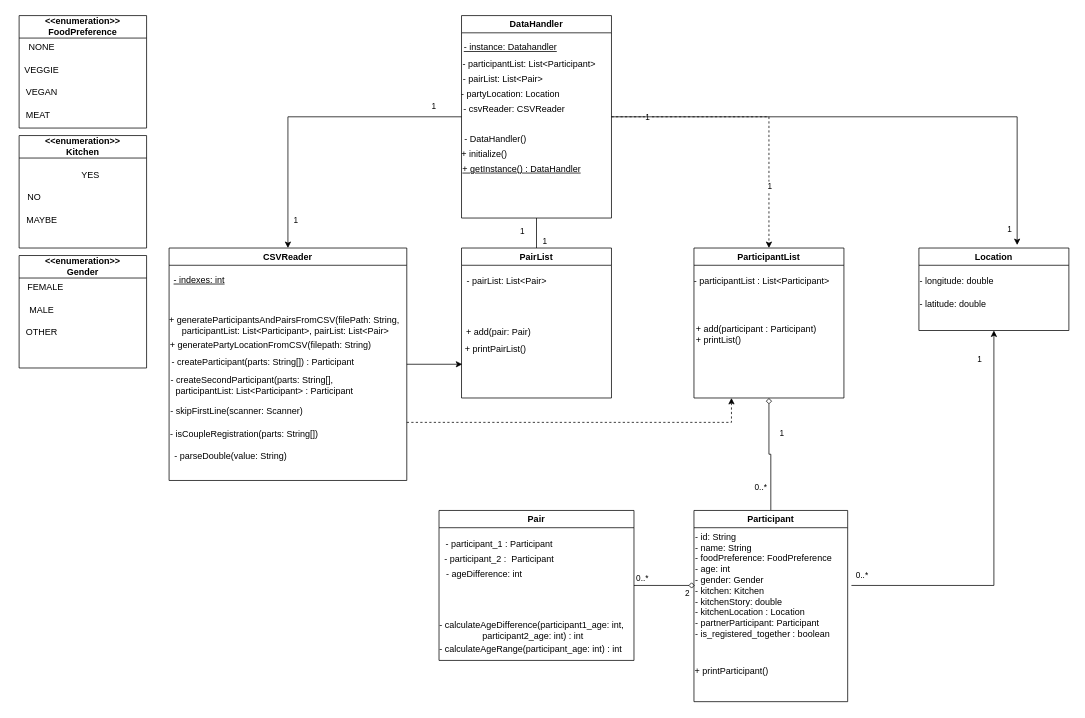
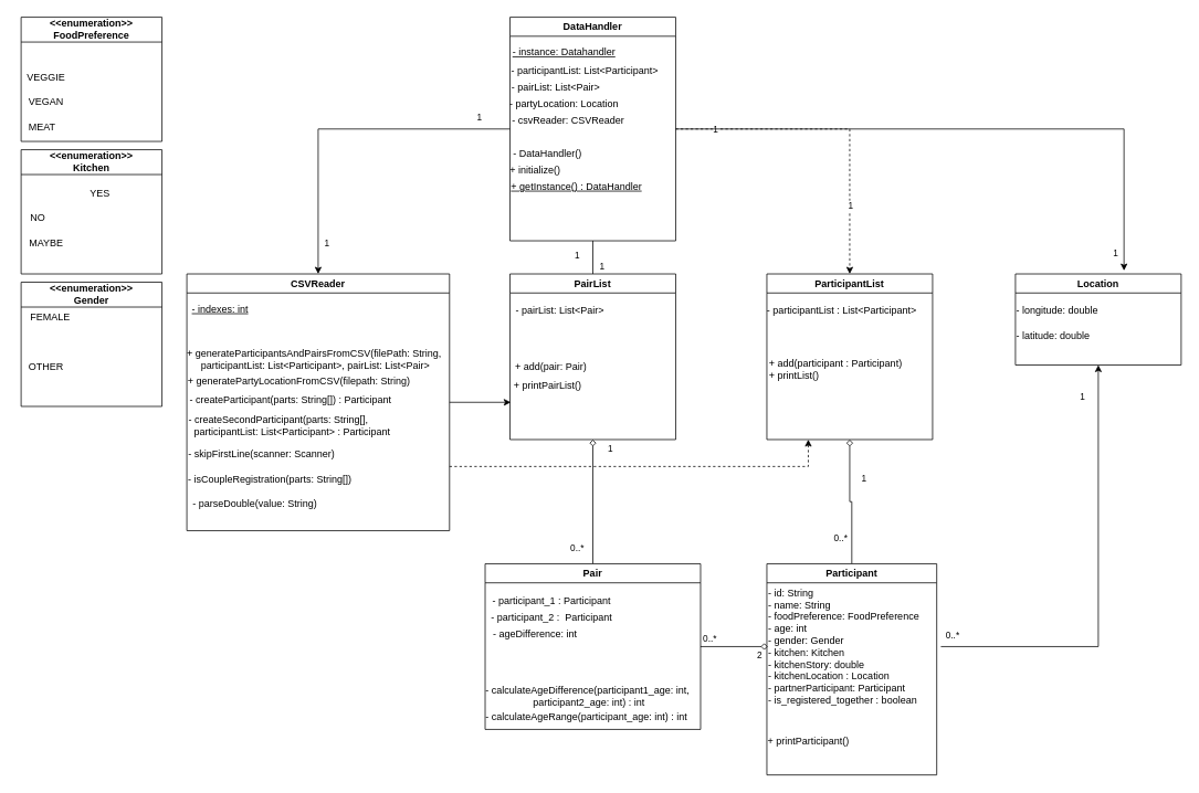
  <mxCell id="0" />
  <mxCell id="1" parent="0" />
  <mxCell id="2" value="&amp;lt;&amp;lt;enumeration&amp;gt;&amp;gt;&lt;div&gt;FoodPreference&lt;/div&gt;" style="swimlane;whiteSpace=wrap;html=1;startSize=30;" vertex="1" parent="1"><mxGeometry x="25" y="20" width="170" height="150" as="geometry" /></mxCell>
- <mxCell id="3" value="NONE" style="text;html=1;align=center;verticalAlign=middle;resizable=0;points=[];autosize=1;strokeColor=none;fillColor=none;" vertex="1" parent="2"><mxGeometry y="28" width="60" height="30" as="geometry" /></mxCell>
  <mxCell id="4" value="VEGGIE" style="text;html=1;align=center;verticalAlign=middle;resizable=0;points=[];autosize=1;strokeColor=none;fillColor=none;" vertex="1" parent="2"><mxGeometry x="-5" y="58" width="70" height="30" as="geometry" /></mxCell>
  <mxCell id="5" value="VEGAN" style="text;html=1;align=center;verticalAlign=middle;resizable=0;points=[];autosize=1;strokeColor=none;fillColor=none;" vertex="1" parent="2"><mxGeometry x="-5" y="88" width="70" height="30" as="geometry" /></mxCell>
  <mxCell id="6" value="MEAT" style="text;html=1;align=center;verticalAlign=middle;resizable=0;points=[];autosize=1;strokeColor=none;fillColor=none;" vertex="1" parent="2"><mxGeometry x="-5" y="118" width="60" height="30" as="geometry" /></mxCell>
  <mxCell id="7" value="&amp;lt;&amp;lt;enumeration&amp;gt;&amp;gt;&lt;div&gt;Gender&lt;/div&gt;" style="swimlane;whiteSpace=wrap;html=1;startSize=30;" vertex="1" parent="1"><mxGeometry x="25" y="340" width="170" height="150" as="geometry" /></mxCell>
  <mxCell id="8" value="FEMALE" style="text;html=1;align=center;verticalAlign=middle;resizable=0;points=[];autosize=1;strokeColor=none;fillColor=none;" vertex="1" parent="7"><mxGeometry y="28" width="70" height="30" as="geometry" /></mxCell>
- <mxCell id="9" value="MALE" style="text;html=1;align=center;verticalAlign=middle;resizable=0;points=[];autosize=1;strokeColor=none;fillColor=none;" vertex="1" parent="7"><mxGeometry y="58" width="60" height="30" as="geometry" /></mxCell>
  <mxCell id="10" value="OTHER" style="text;html=1;align=center;verticalAlign=middle;resizable=0;points=[];autosize=1;strokeColor=none;fillColor=none;" vertex="1" parent="7"><mxGeometry x="-5" y="88" width="70" height="30" as="geometry" /></mxCell>
  <mxCell id="11" value="&amp;lt;&amp;lt;enumeration&amp;gt;&amp;gt;&lt;div&gt;Kitchen&lt;/div&gt;" style="swimlane;whiteSpace=wrap;html=1;startSize=30;" vertex="1" parent="1"><mxGeometry x="25" y="180" width="170" height="150" as="geometry" /></mxCell>
  <mxCell id="12" value="MAYBE" style="text;html=1;align=center;verticalAlign=middle;resizable=0;points=[];autosize=1;strokeColor=none;fillColor=none;" vertex="1" parent="11"><mxGeometry y="98" width="60" height="30" as="geometry" /></mxCell>
  <mxCell id="13" value="YES" style="text;html=1;align=center;verticalAlign=middle;resizable=0;points=[];autosize=1;strokeColor=none;fillColor=none;" vertex="1" parent="11"><mxGeometry x="70" y="38" width="50" height="30" as="geometry" /></mxCell>
  <mxCell id="14" value="NO" style="text;html=1;align=center;verticalAlign=middle;resizable=0;points=[];autosize=1;strokeColor=none;fillColor=none;" vertex="1" parent="11"><mxGeometry y="68" width="40" height="30" as="geometry" /></mxCell>
  <mxCell id="15" style="edgeStyle=orthogonalEdgeStyle;rounded=0;orthogonalLoop=1;jettySize=auto;html=1;dashed=1;" edge="1" parent="1" source="21" target="62"><mxGeometry relative="1" as="geometry" /></mxCell>
  <mxCell id="16" value="1" style="edgeLabel;html=1;align=center;verticalAlign=middle;resizable=0;points=[];" vertex="1" connectable="0" parent="15"><mxGeometry x="-0.757" relative="1" as="geometry"><mxPoint as="offset" /></mxGeometry></mxCell>
  <mxCell id="17" value="1" style="edgeLabel;html=1;align=center;verticalAlign=middle;resizable=0;points=[];" vertex="1" connectable="0" parent="15"><mxGeometry x="0.568" relative="1" as="geometry"><mxPoint as="offset" /></mxGeometry></mxCell>
  <mxCell id="18" style="edgeStyle=orthogonalEdgeStyle;rounded=0;orthogonalLoop=1;jettySize=auto;html=1;endArrow=none;" edge="1" parent="1" source="21" target="52"><mxGeometry relative="1" as="geometry" /></mxCell>
  <mxCell id="19" value="1" style="edgeLabel;html=1;align=center;verticalAlign=middle;resizable=0;points=[];" vertex="1" connectable="0" parent="18"><mxGeometry x="0.792" relative="1" as="geometry"><mxPoint x="10" y="-6" as="offset" /></mxGeometry></mxCell>
  <mxCell id="20" value="1" style="edgeLabel;html=1;align=center;verticalAlign=middle;resizable=0;points=[];" vertex="1" connectable="0" parent="18"><mxGeometry x="-0.853" y="-1" relative="1" as="geometry"><mxPoint x="-19" y="14" as="offset" /></mxGeometry></mxCell>
  <mxCell id="21" value="DataHandler" style="swimlane;whiteSpace=wrap;html=1;swimlaneLine=1;" vertex="1" parent="1"><mxGeometry x="615" y="20" width="200" height="270" as="geometry"><mxRectangle x="280" y="10" width="110" height="30" as="alternateBounds" /></mxGeometry></mxCell>
  <mxCell id="22" value="&lt;u&gt;- instance: Datahandler&lt;/u&gt;" style="text;html=1;align=center;verticalAlign=middle;resizable=0;points=[];autosize=1;strokeColor=none;fillColor=none;" vertex="1" parent="21"><mxGeometry x="-10" y="28" width="150" height="30" as="geometry" /></mxCell>
  <mxCell id="23" value="- participantList: List&amp;lt;Participant&amp;gt;" style="text;html=1;align=center;verticalAlign=middle;resizable=0;points=[];autosize=1;strokeColor=none;fillColor=none;" vertex="1" parent="21"><mxGeometry x="-10" y="50" width="200" height="30" as="geometry" /></mxCell>
  <mxCell id="24" value="- pairList: List&amp;lt;Pair&amp;gt;" style="text;html=1;align=center;verticalAlign=middle;resizable=0;points=[];autosize=1;strokeColor=none;fillColor=none;" vertex="1" parent="21"><mxGeometry x="-10" y="70" width="130" height="30" as="geometry" /></mxCell>
  <mxCell id="25" value="- partyLocation: Location" style="text;html=1;align=center;verticalAlign=middle;resizable=0;points=[];autosize=1;strokeColor=none;fillColor=none;" vertex="1" parent="21"><mxGeometry x="-10" y="90" width="150" height="30" as="geometry" /></mxCell>
  <mxCell id="26" value="- csvReader: CSVReader" style="text;html=1;align=center;verticalAlign=middle;resizable=0;points=[];autosize=1;strokeColor=none;fillColor=none;" vertex="1" parent="21"><mxGeometry x="-10" y="110" width="160" height="30" as="geometry" /></mxCell>
  <mxCell id="27" value="- DataHandler()" style="text;html=1;align=center;verticalAlign=middle;resizable=0;points=[];autosize=1;strokeColor=none;fillColor=none;" vertex="1" parent="21"><mxGeometry x="-10" y="150" width="110" height="30" as="geometry" /></mxCell>
  <mxCell id="28" value="+ initialize()" style="text;html=1;align=center;verticalAlign=middle;resizable=0;points=[];autosize=1;strokeColor=none;fillColor=none;" vertex="1" parent="21"><mxGeometry x="-10" y="170" width="80" height="30" as="geometry" /></mxCell>
  <mxCell id="29" value="&lt;u&gt;+ getInstance() : DataHandler&lt;/u&gt;" style="text;html=1;align=center;verticalAlign=middle;resizable=0;points=[];autosize=1;strokeColor=none;fillColor=none;" vertex="1" parent="21"><mxGeometry x="-10" y="190" width="180" height="30" as="geometry" /></mxCell>
  <mxCell id="30" style="edgeStyle=orthogonalEdgeStyle;rounded=0;orthogonalLoop=1;jettySize=auto;html=1;exitX=1;exitY=0.75;exitDx=0;exitDy=0;entryX=0.25;entryY=1;entryDx=0;entryDy=0;dashed=1;" edge="1" parent="1" source="31" target="62"><mxGeometry relative="1" as="geometry" /></mxCell>
  <mxCell id="31" value="CSVReader" style="swimlane;whiteSpace=wrap;html=1;" vertex="1" parent="1"><mxGeometry x="225" y="330" width="317" height="310" as="geometry" /></mxCell>
  <mxCell id="32" value="&lt;u&gt;- indexes: int&lt;/u&gt;" style="text;html=1;align=center;verticalAlign=middle;resizable=0;points=[];autosize=1;strokeColor=none;fillColor=none;" vertex="1" parent="31"><mxGeometry x="-5" y="28" width="90" height="30" as="geometry" /></mxCell>
  <mxCell id="33" value="+ generateParticipantsAndPairsFromCSV(filePath: String,&amp;nbsp;&lt;div&gt;participantList: List&amp;lt;Participant&amp;gt;, pairList: List&amp;lt;Pair&amp;gt;&lt;/div&gt;" style="text;html=1;align=center;verticalAlign=middle;resizable=0;points=[];autosize=1;strokeColor=none;fillColor=none;" vertex="1" parent="31"><mxGeometry x="-10" y="83" width="330" height="40" as="geometry" /></mxCell>
  <mxCell id="34" value="+ generatePartyLocationFromCSV(filepath: String)" style="text;html=1;align=center;verticalAlign=middle;resizable=0;points=[];autosize=1;strokeColor=none;fillColor=none;" vertex="1" parent="31"><mxGeometry x="-10" y="115" width="290" height="30" as="geometry" /></mxCell>
  <mxCell id="35" value="- createParticipant(parts: String[]) : Participant" style="text;html=1;align=center;verticalAlign=middle;resizable=0;points=[];autosize=1;strokeColor=none;fillColor=none;" vertex="1" parent="31"><mxGeometry x="-10" y="137.5" width="270" height="30" as="geometry" /></mxCell>
  <mxCell id="36" value="- createSecondParticipant(parts: String[],&amp;nbsp;&lt;div&gt;&amp;nbsp; &amp;nbsp; &amp;nbsp; &amp;nbsp; &amp;nbsp;participantList: List&amp;lt;Participant&amp;gt; : Participant&lt;/div&gt;" style="text;html=1;align=center;verticalAlign=middle;resizable=0;points=[];autosize=1;strokeColor=none;fillColor=none;" vertex="1" parent="31"><mxGeometry x="-33" y="162.5" width="290" height="40" as="geometry" /></mxCell>
  <mxCell id="37" value="- skipFirstLine(scanner: Scanner)" style="text;html=1;align=center;verticalAlign=middle;resizable=0;points=[];autosize=1;strokeColor=none;fillColor=none;" vertex="1" parent="31"><mxGeometry x="-10" y="202.5" width="200" height="30" as="geometry" /></mxCell>
  <mxCell id="38" value="- isCoupleRegistration(parts: String[])" style="text;html=1;align=center;verticalAlign=middle;resizable=0;points=[];autosize=1;strokeColor=none;fillColor=none;" vertex="1" parent="31"><mxGeometry x="-10" y="232.5" width="220" height="30" as="geometry" /></mxCell>
  <mxCell id="39" value="- parseDouble(value: String)" style="text;html=1;align=center;verticalAlign=middle;resizable=0;points=[];autosize=1;strokeColor=none;fillColor=none;" vertex="1" parent="31"><mxGeometry x="-3" y="262.5" width="170" height="30" as="geometry" /></mxCell>
  <mxCell id="40" value="Location" style="swimlane;whiteSpace=wrap;html=1;" vertex="1" parent="1"><mxGeometry x="1225" y="330" width="200" height="110" as="geometry" /></mxCell>
  <mxCell id="41" value="- longitude: double" style="text;html=1;align=center;verticalAlign=middle;resizable=0;points=[];autosize=1;strokeColor=none;fillColor=none;" vertex="1" parent="40"><mxGeometry x="-10" y="30" width="120" height="30" as="geometry" /></mxCell>
  <mxCell id="42" value="- latitude: double" style="text;html=1;align=center;verticalAlign=middle;resizable=0;points=[];autosize=1;strokeColor=none;fillColor=none;" vertex="1" parent="40"><mxGeometry x="-10" y="60" width="110" height="30" as="geometry" /></mxCell>
+ <mxCell id="43" style="edgeStyle=orthogonalEdgeStyle;rounded=0;orthogonalLoop=1;jettySize=auto;html=1;endArrow=diamond;endFill=0;entryX=0.5;entryY=1;entryDx=0;entryDy=0;" edge="1" parent="1" source="46" target="52"><mxGeometry relative="1" as="geometry"><mxPoint x="1055" y="530" as="targetPoint" /></mxGeometry></mxCell>
+ <mxCell id="44" value="0..*" style="edgeLabel;html=1;align=center;verticalAlign=middle;resizable=0;points=[];" vertex="1" connectable="0" parent="43"><mxGeometry x="-0.457" relative="1" as="geometry"><mxPoint x="-20" y="21" as="offset" /></mxGeometry></mxCell>
+ <mxCell id="45" value="1" style="edgeLabel;html=1;align=center;verticalAlign=middle;resizable=0;points=[];" vertex="1" connectable="0" parent="43"><mxGeometry x="0.409" y="1" relative="1" as="geometry"><mxPoint x="21" y="-34" as="offset" /></mxGeometry></mxCell>
  <mxCell id="46" value="Pair" style="swimlane;whiteSpace=wrap;html=1;" vertex="1" parent="1"><mxGeometry x="585" y="680" width="260" height="200" as="geometry" /></mxCell>
  <mxCell id="47" value="&lt;div&gt;&lt;span style=&quot;background-color: initial;&quot;&gt;- ageDifference: int&lt;/span&gt;&lt;br&gt;&lt;/div&gt;" style="text;html=1;align=center;verticalAlign=middle;resizable=0;points=[];autosize=1;strokeColor=none;fillColor=none;" vertex="1" parent="46"><mxGeometry y="70" width="120" height="30" as="geometry" /></mxCell>
  <mxCell id="48" value="- calculateAgeDifference(participant1_age: int,&amp;nbsp;&lt;div&gt;participant2_age: int) : int&lt;/div&gt;" style="text;html=1;align=center;verticalAlign=middle;resizable=0;points=[];autosize=1;strokeColor=none;fillColor=none;" vertex="1" parent="46"><mxGeometry x="-10" y="140" width="270" height="40" as="geometry" /></mxCell>
  <mxCell id="49" value="- calculateAgeRange(participant_age: int) : int" style="text;html=1;align=center;verticalAlign=middle;resizable=0;points=[];autosize=1;strokeColor=none;fillColor=none;" vertex="1" parent="46"><mxGeometry x="-13" y="170" width="270" height="30" as="geometry" /></mxCell>
  <mxCell id="50" value="- participant_1 : Participant" style="text;html=1;align=center;verticalAlign=middle;resizable=0;points=[];autosize=1;strokeColor=none;fillColor=none;" vertex="1" parent="46"><mxGeometry x="-5" y="30" width="170" height="30" as="geometry" /></mxCell>
  <mxCell id="51" value="- participant_2 :&amp;nbsp; Participant" style="text;html=1;align=center;verticalAlign=middle;resizable=0;points=[];autosize=1;strokeColor=none;fillColor=none;" vertex="1" parent="46"><mxGeometry x="-5" y="50" width="170" height="30" as="geometry" /></mxCell>
  <mxCell id="52" value="PairList" style="swimlane;whiteSpace=wrap;html=1;" vertex="1" parent="1"><mxGeometry x="615" y="330" width="200" height="200" as="geometry" /></mxCell>
  <mxCell id="53" value="- pairList: List&amp;lt;Pair&amp;gt;" style="text;html=1;align=center;verticalAlign=middle;resizable=0;points=[];autosize=1;strokeColor=none;fillColor=none;" vertex="1" parent="52"><mxGeometry x="-5" y="30" width="130" height="30" as="geometry" /></mxCell>
  <mxCell id="54" value="+ add(pair: Pair)" style="text;html=1;align=center;verticalAlign=middle;resizable=0;points=[];autosize=1;strokeColor=none;fillColor=none;" vertex="1" parent="52"><mxGeometry x="-6" y="98" width="110" height="30" as="geometry" /></mxCell>
  <mxCell id="55" value="+ printPairList()" style="text;html=1;align=center;verticalAlign=middle;resizable=0;points=[];autosize=1;strokeColor=none;fillColor=none;" vertex="1" parent="52"><mxGeometry x="-10" y="120" width="110" height="30" as="geometry" /></mxCell>
  <mxCell id="56" style="edgeStyle=orthogonalEdgeStyle;rounded=0;orthogonalLoop=1;jettySize=auto;html=1;entryX=0.5;entryY=1;entryDx=0;entryDy=0;endArrow=diamond;endFill=0;" edge="1" parent="1" source="59" target="62"><mxGeometry relative="1" as="geometry" /></mxCell>
  <mxCell id="57" value="0..*" style="edgeLabel;html=1;align=center;verticalAlign=middle;resizable=0;points=[];" vertex="1" connectable="0" parent="56"><mxGeometry x="-0.55" y="1" relative="1" as="geometry"><mxPoint x="-13" y="2" as="offset" /></mxGeometry></mxCell>
  <mxCell id="58" value="1" style="edgeLabel;html=1;align=center;verticalAlign=middle;resizable=0;points=[];" vertex="1" connectable="0" parent="56"><mxGeometry x="0.35" y="-2" relative="1" as="geometry"><mxPoint x="14" y="-3" as="offset" /></mxGeometry></mxCell>
  <mxCell id="59" value="Participant" style="swimlane;whiteSpace=wrap;html=1;startSize=23;" vertex="1" parent="1"><mxGeometry x="925" y="680" width="205" height="255" as="geometry" /></mxCell>
  <mxCell id="60" value="+ printParticipant()" style="text;html=1;align=center;verticalAlign=middle;resizable=0;points=[];autosize=1;strokeColor=none;fillColor=none;" vertex="1" parent="59"><mxGeometry x="-10" y="200" width="120" height="30" as="geometry" /></mxCell>
  <mxCell id="61" value="- id: String&lt;div&gt;- name: String&lt;/div&gt;&lt;div&gt;- foodPreference: FoodPreference&lt;/div&gt;&lt;div&gt;- age: int&lt;/div&gt;&lt;div&gt;- gender: Gender&lt;/div&gt;&lt;div&gt;- kitchen: Kitchen&lt;/div&gt;&lt;div&gt;- kitchenStory: double&lt;/div&gt;&lt;div&gt;- kitchenLocation : Location&lt;/div&gt;&lt;div&gt;- partnerParticipant: Participant&lt;/div&gt;&lt;div&gt;- is_registered_together : boolean&lt;/div&gt;" style="text;html=1;align=left;verticalAlign=middle;resizable=0;points=[];autosize=1;strokeColor=none;fillColor=none;" vertex="1" parent="59"><mxGeometry y="20" width="210" height="160" as="geometry" /></mxCell>
  <mxCell id="62" value="ParticipantList" style="swimlane;whiteSpace=wrap;html=1;startSize=23;" vertex="1" parent="1"><mxGeometry x="925" y="330" width="200" height="200" as="geometry" /></mxCell>
  <mxCell id="63" value="- participantList : List&amp;lt;Participant&amp;gt;" style="text;html=1;align=center;verticalAlign=middle;resizable=0;points=[];autosize=1;strokeColor=none;fillColor=none;" vertex="1" parent="62"><mxGeometry x="-10" y="30" width="200" height="30" as="geometry" /></mxCell>
  <mxCell id="64" value="+ add(participant : Participant)&lt;div&gt;+ printList()&lt;/div&gt;" style="text;html=1;align=left;verticalAlign=middle;resizable=0;points=[];autosize=1;strokeColor=none;fillColor=none;" vertex="1" parent="62"><mxGeometry x="1" y="95" width="180" height="40" as="geometry" /></mxCell>
  <mxCell id="65" style="edgeStyle=orthogonalEdgeStyle;rounded=0;orthogonalLoop=1;jettySize=auto;html=1;entryX=0.5;entryY=0;entryDx=0;entryDy=0;" edge="1" parent="1" source="21" target="31"><mxGeometry relative="1" as="geometry"><mxPoint x="405" y="300" as="targetPoint" /></mxGeometry></mxCell>
  <mxCell id="66" value="1" style="edgeLabel;html=1;align=center;verticalAlign=middle;resizable=0;points=[];" vertex="1" connectable="0" parent="65"><mxGeometry x="-0.678" y="2" relative="1" as="geometry"><mxPoint x="27" y="-17" as="offset" /></mxGeometry></mxCell>
  <mxCell id="67" value="1" style="edgeLabel;html=1;align=center;verticalAlign=middle;resizable=0;points=[];" vertex="1" connectable="0" parent="65"><mxGeometry x="0.814" y="3" relative="1" as="geometry"><mxPoint x="7" as="offset" /></mxGeometry></mxCell>
  <mxCell id="68" style="edgeStyle=orthogonalEdgeStyle;rounded=0;orthogonalLoop=1;jettySize=auto;html=1;exitX=1;exitY=0.5;exitDx=0;exitDy=0;entryX=0.655;entryY=-0.036;entryDx=0;entryDy=0;entryPerimeter=0;" edge="1" parent="1" source="21" target="40"><mxGeometry relative="1" as="geometry" /></mxCell>
  <mxCell id="69" value="1" style="edgeLabel;html=1;align=center;verticalAlign=middle;resizable=0;points=[];" vertex="1" connectable="0" parent="68"><mxGeometry x="0.939" y="-1" relative="1" as="geometry"><mxPoint x="-10" as="offset" /></mxGeometry></mxCell>
  <mxCell id="70" style="edgeStyle=orthogonalEdgeStyle;rounded=0;orthogonalLoop=1;jettySize=auto;html=1;entryX=0.5;entryY=1;entryDx=0;entryDy=0;" edge="1" parent="1" source="61" target="40"><mxGeometry relative="1" as="geometry" /></mxCell>
  <mxCell id="71" value="1" style="edgeLabel;html=1;align=center;verticalAlign=middle;resizable=0;points=[];" vertex="1" connectable="0" parent="70"><mxGeometry x="0.811" relative="1" as="geometry"><mxPoint x="-20" y="-13" as="offset" /></mxGeometry></mxCell>
  <mxCell id="72" value="0..*" style="edgeLabel;html=1;align=center;verticalAlign=middle;resizable=0;points=[];" vertex="1" connectable="0" parent="70"><mxGeometry x="-0.908" y="-1" relative="1" as="geometry"><mxPoint x="-11" y="-16" as="offset" /></mxGeometry></mxCell>
  <mxCell id="73" style="edgeStyle=orthogonalEdgeStyle;rounded=0;orthogonalLoop=1;jettySize=auto;html=1;entryX=0.005;entryY=0.5;entryDx=0;entryDy=0;entryPerimeter=0;endArrow=diamond;endFill=0;" edge="1" parent="1" source="46" target="61"><mxGeometry relative="1" as="geometry" /></mxCell>
  <mxCell id="74" value="2" style="edgeLabel;html=1;align=center;verticalAlign=middle;resizable=0;points=[];" vertex="1" connectable="0" parent="73"><mxGeometry x="0.036" y="-1" relative="1" as="geometry"><mxPoint x="28" y="9" as="offset" /></mxGeometry></mxCell>
  <mxCell id="75" value="0..*" style="edgeLabel;html=1;align=center;verticalAlign=middle;resizable=0;points=[];" vertex="1" connectable="0" parent="73"><mxGeometry x="-0.087" y="2" relative="1" as="geometry"><mxPoint x="-27" y="-8" as="offset" /></mxGeometry></mxCell>
  <mxCell id="76" style="edgeStyle=orthogonalEdgeStyle;rounded=0;orthogonalLoop=1;jettySize=auto;html=1;entryX=0.1;entryY=1.167;entryDx=0;entryDy=0;entryPerimeter=0;dashed=0;" edge="1" parent="1" source="31" target="55"><mxGeometry relative="1" as="geometry" /></mxCell>
